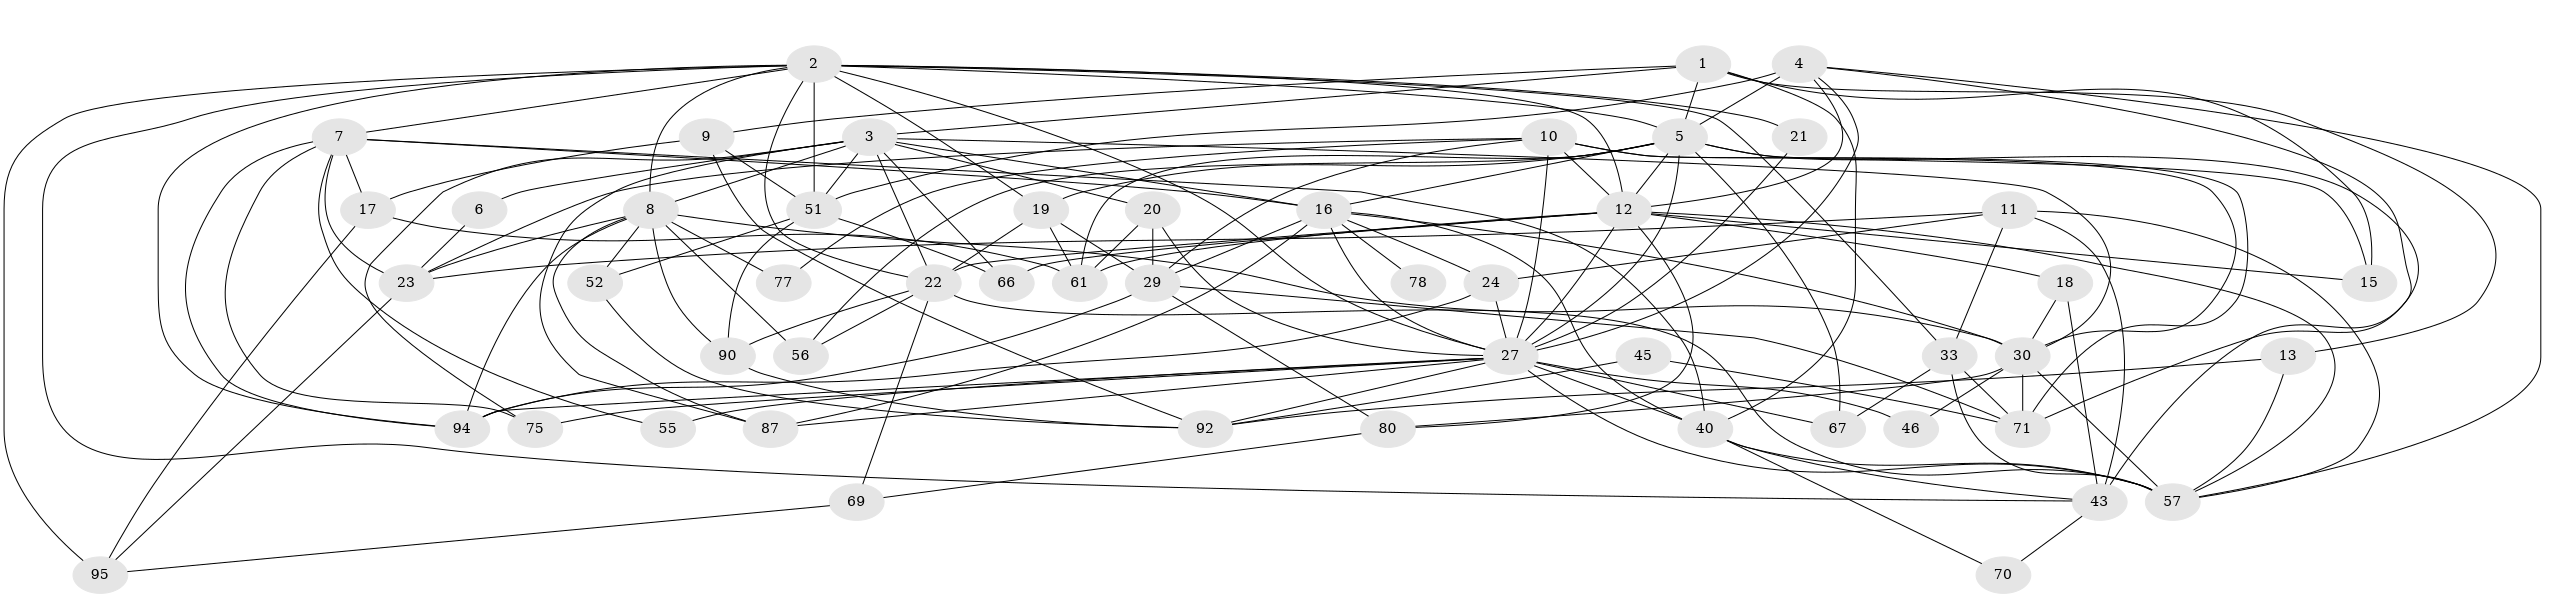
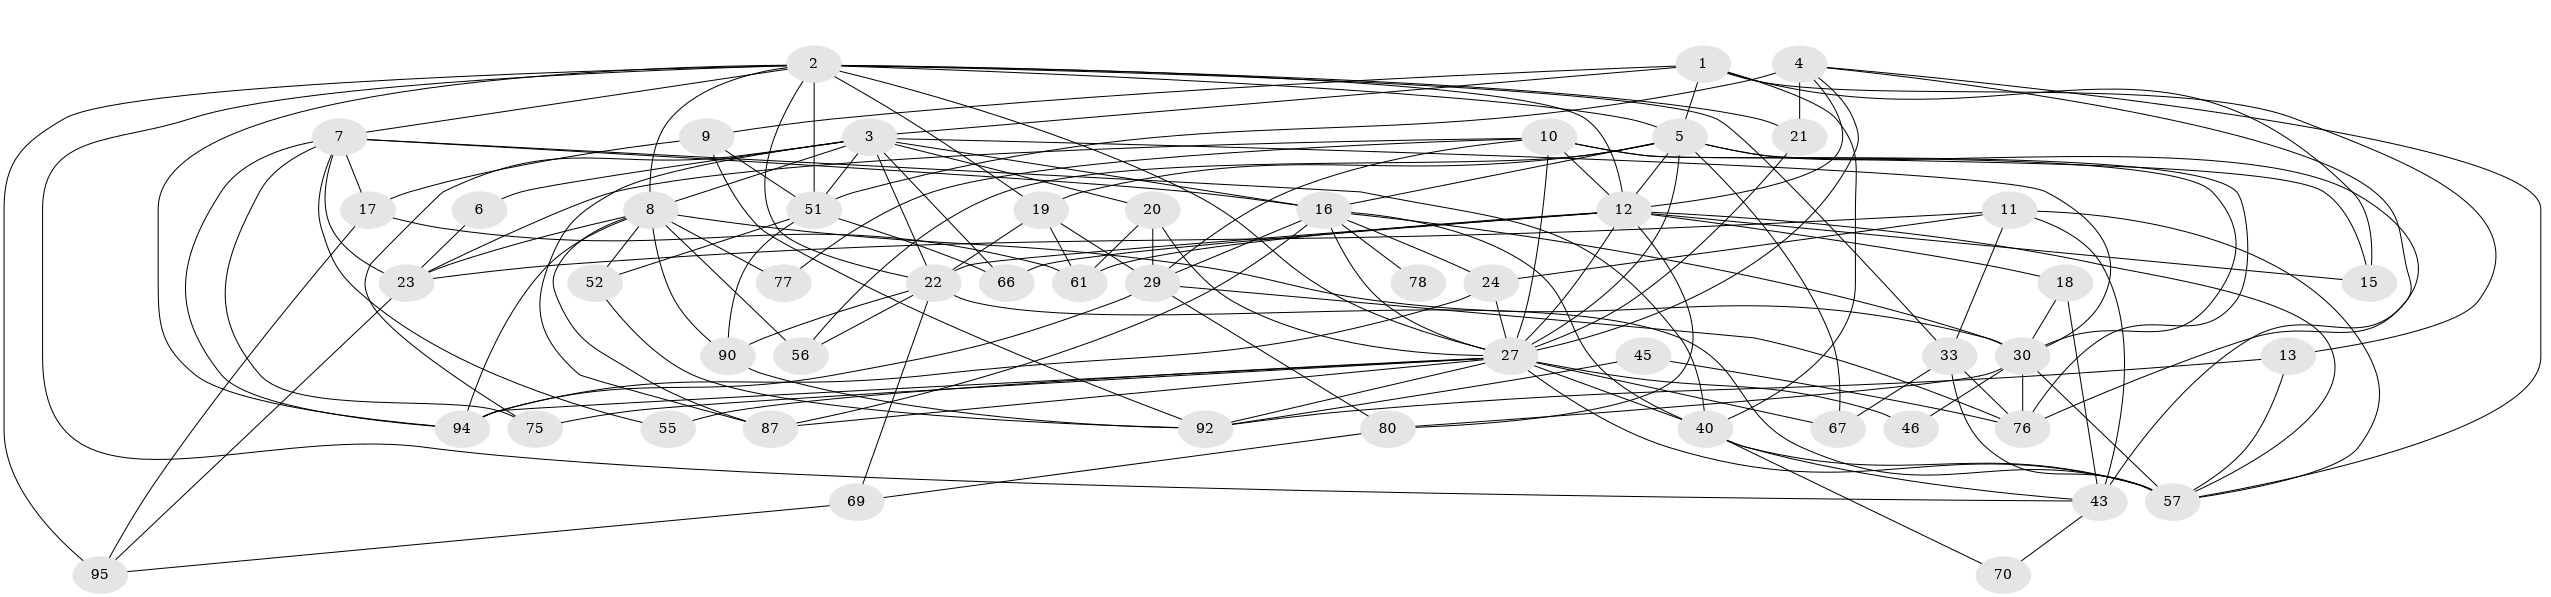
  graph {
    node [color=gray90 style=filled]
    1 [super="+31"]
    3 [super="+47+26+84"]
    5 [super="+36+62+38+97"]
    9 [super="+82"]
    13
    15
    40 [super="+42"]
    8 [super="+48"]
    22 [super="+32"]
    51 [super="+76+65"]
    6
    16 [super="+58+60"]
    20
    30 [super="+89+85"]
    66
    75
    87 [super="+88"]
    12 [super="+53+34+73"]
    19 [super="+25"]
    27 [super="+83+28"]
    43 [super="+68"]
    56
    61
    67
    17
    92
    57 [super="+79+64"]
    70
    2 [super="+14+91+74"]
    7 [super="+100+59"]
    21
    33 [super="+35"]
    94
    95
    23 [super="+96"]
    55
    52
    77
    90
    18
    80
    29 [super="+99"]
    69
    46
-   71
+   71 [label=76]
    78
    24
    4 [super="+103+63"]
    10 [super="+41+50"]
    11 [super="+44"]
    45
    1 -- 3
    1 -- 5
    1 -- 9
    1 -- 13
    1 -- 15
    1 -- 40
    3 -- 8
    3 -- 22
    3 -- 51
    3 -- 6
    3 -- 16
    3 -- 20
    3 -- 30
    3 -- 66
    3 -- 75
    3 -- 87
    5 -- 15
    5 -- 16
    5 -- 12
    5 -- 19
    5 -- 27 [weight=2]
    5 -- 43 [weight=2]
    5 -- 56
-   5 -- 61
    5 -- 67
    9 -- 51
    9 -- 17
    9 -- 92
    13 -- 92
    13 -- 57
    40 -- 43
    40 -- 57
    40 -- 70
    8 -- 30
    8 -- 87
    8 -- 56
    8 -- 94
    8 -- 23
    8 -- 52
    8 -- 77
    8 -- 90
    22 -- 56
    22 -- 57
    22 -- 90
    22 -- 69
    51 -- 66
    51 -- 52
    51 -- 90
    6 -- 23
    16 -- 40
    16 -- 30
    16 -- 87
    16 -- 27 [weight=2]
    16 -- 29
    16 -- 78
    16 -- 24
    20 -- 27
    20 -- 61
    20 -- 29
    30 -- 57
    30 -- 80
    30 -- 46
    30 -- 71
    12 -- 15
    12 -- 22
    12 -- 66
    12 -- 27 [weight=2]
    12 -- 61
    12 -- 57
    12 -- 18
    12 -- 80
    19 -- 22
    19 -- 61
    19 -- 29
    27 -- 40
    27 -- 75
    27 -- 87
    27 -- 67
    27 -- 92
    27 -- 57
    27 -- 94
    27 -- 55
    27 -- 46
    43 -- 70
    17 -- 61
    17 -- 95
    2 -- 5
    2 -- 8
    2 -- 22
    2 -- 51 [weight=3]
    2 -- 12
    2 -- 19
    2 -- 27 [weight=2]
    2 -- 43
    2 -- 7
    2 -- 21
    2 -- 33
    2 -- 94
    2 -- 95
    7 -- 40
    7 -- 16
    7 -- 75
    7 -- 17
    7 -- 94
    7 -- 23
    7 -- 55
    21 -- 27
    33 -- 67
    33 -- 57
    33 -- 71
    23 -- 95
    52 -- 92
    90 -- 92
    18 -- 30
    18 -- 43
    80 -- 69
    29 -- 94
    29 -- 80
    29 -- 71
    69 -- 95
    24 -- 27
    24 -- 94
-   4 -- 5 [weight=2]
+   4 -- 21 [weight=2]
    4 -- 51
    4 -- 12
    4 -- 27
    4 -- 57
    4 -- 71
    10 -- 30
    10 -- 12 [weight=2]
    10 -- 27
    10 -- 23
    10 -- 77
    10 -- 29
    10 -- 71
    11 -- 43
    11 -- 57
    11 -- 33
    11 -- 23
    11 -- 24
    45 -- 92
    45 -- 71
  }
